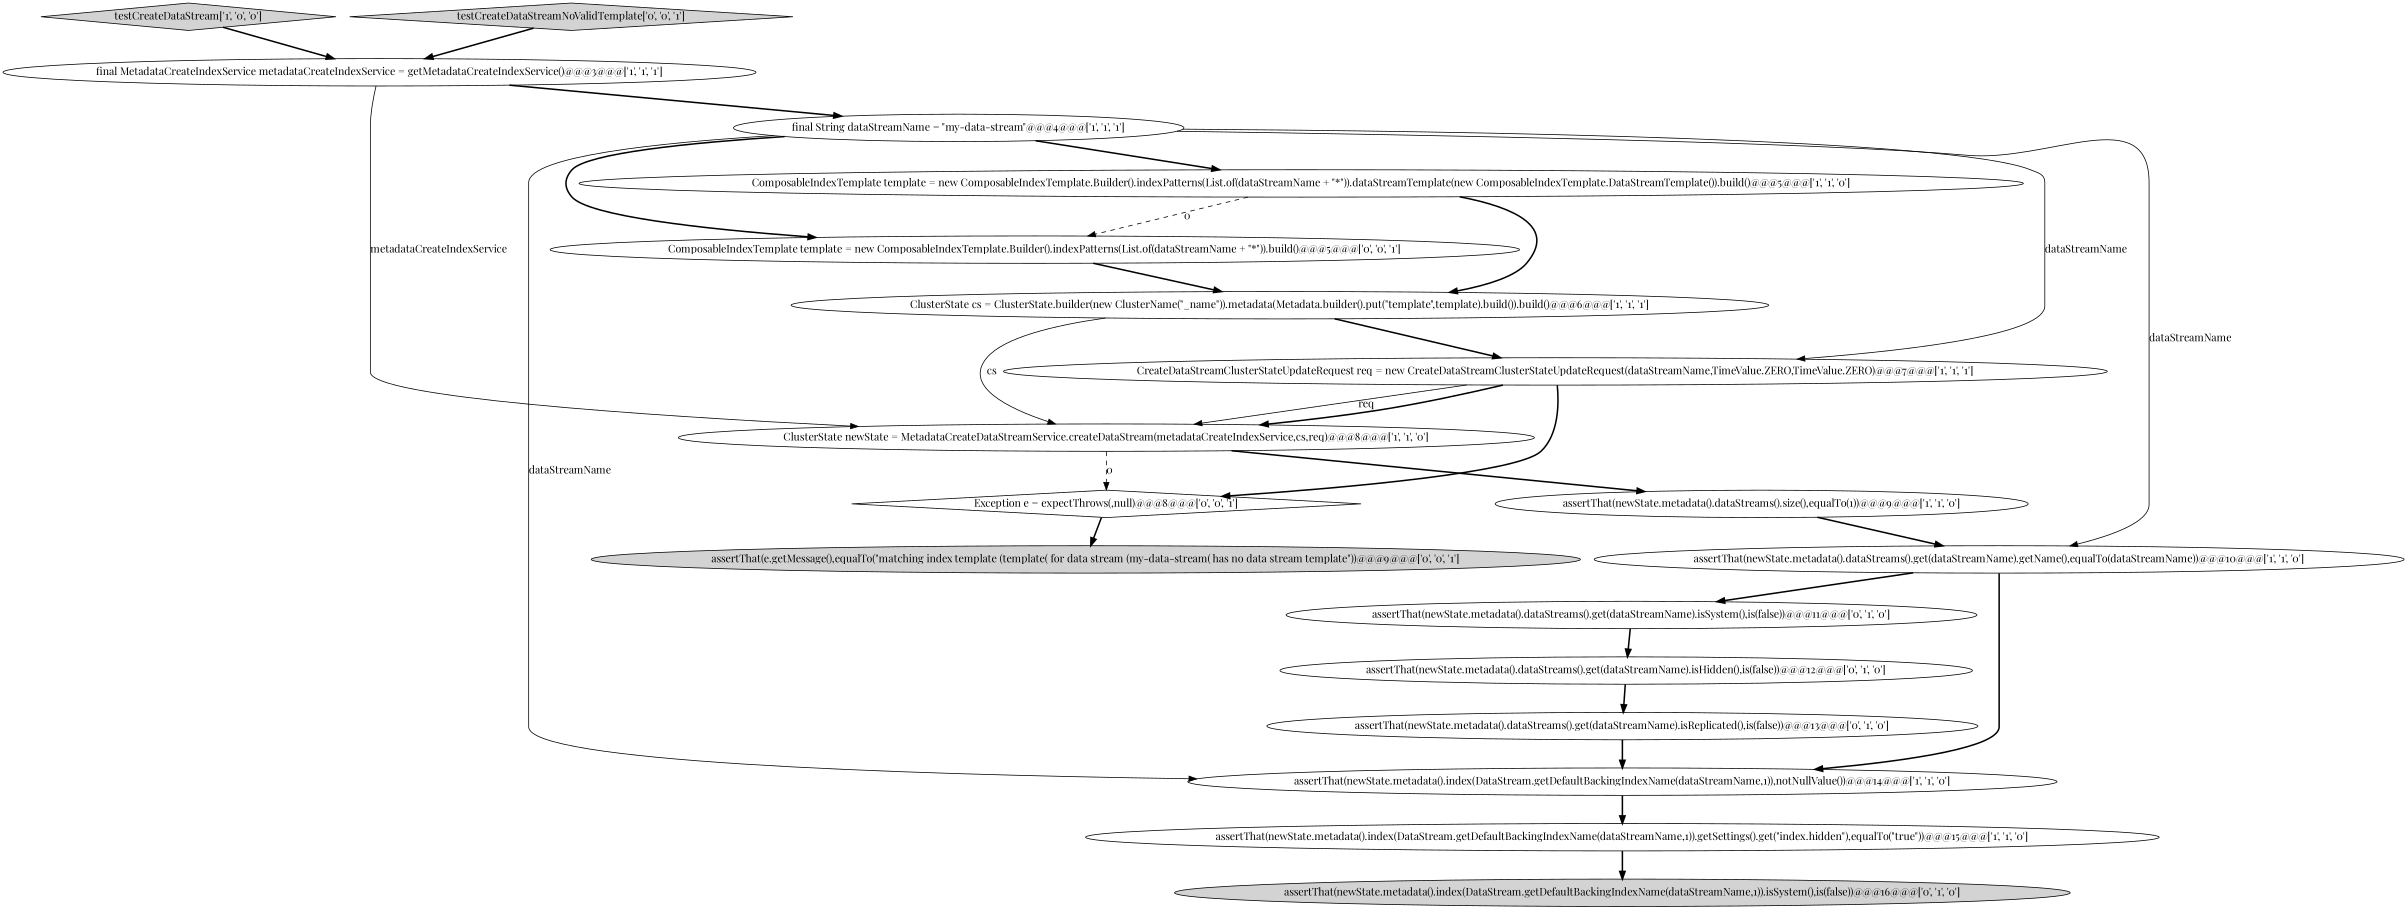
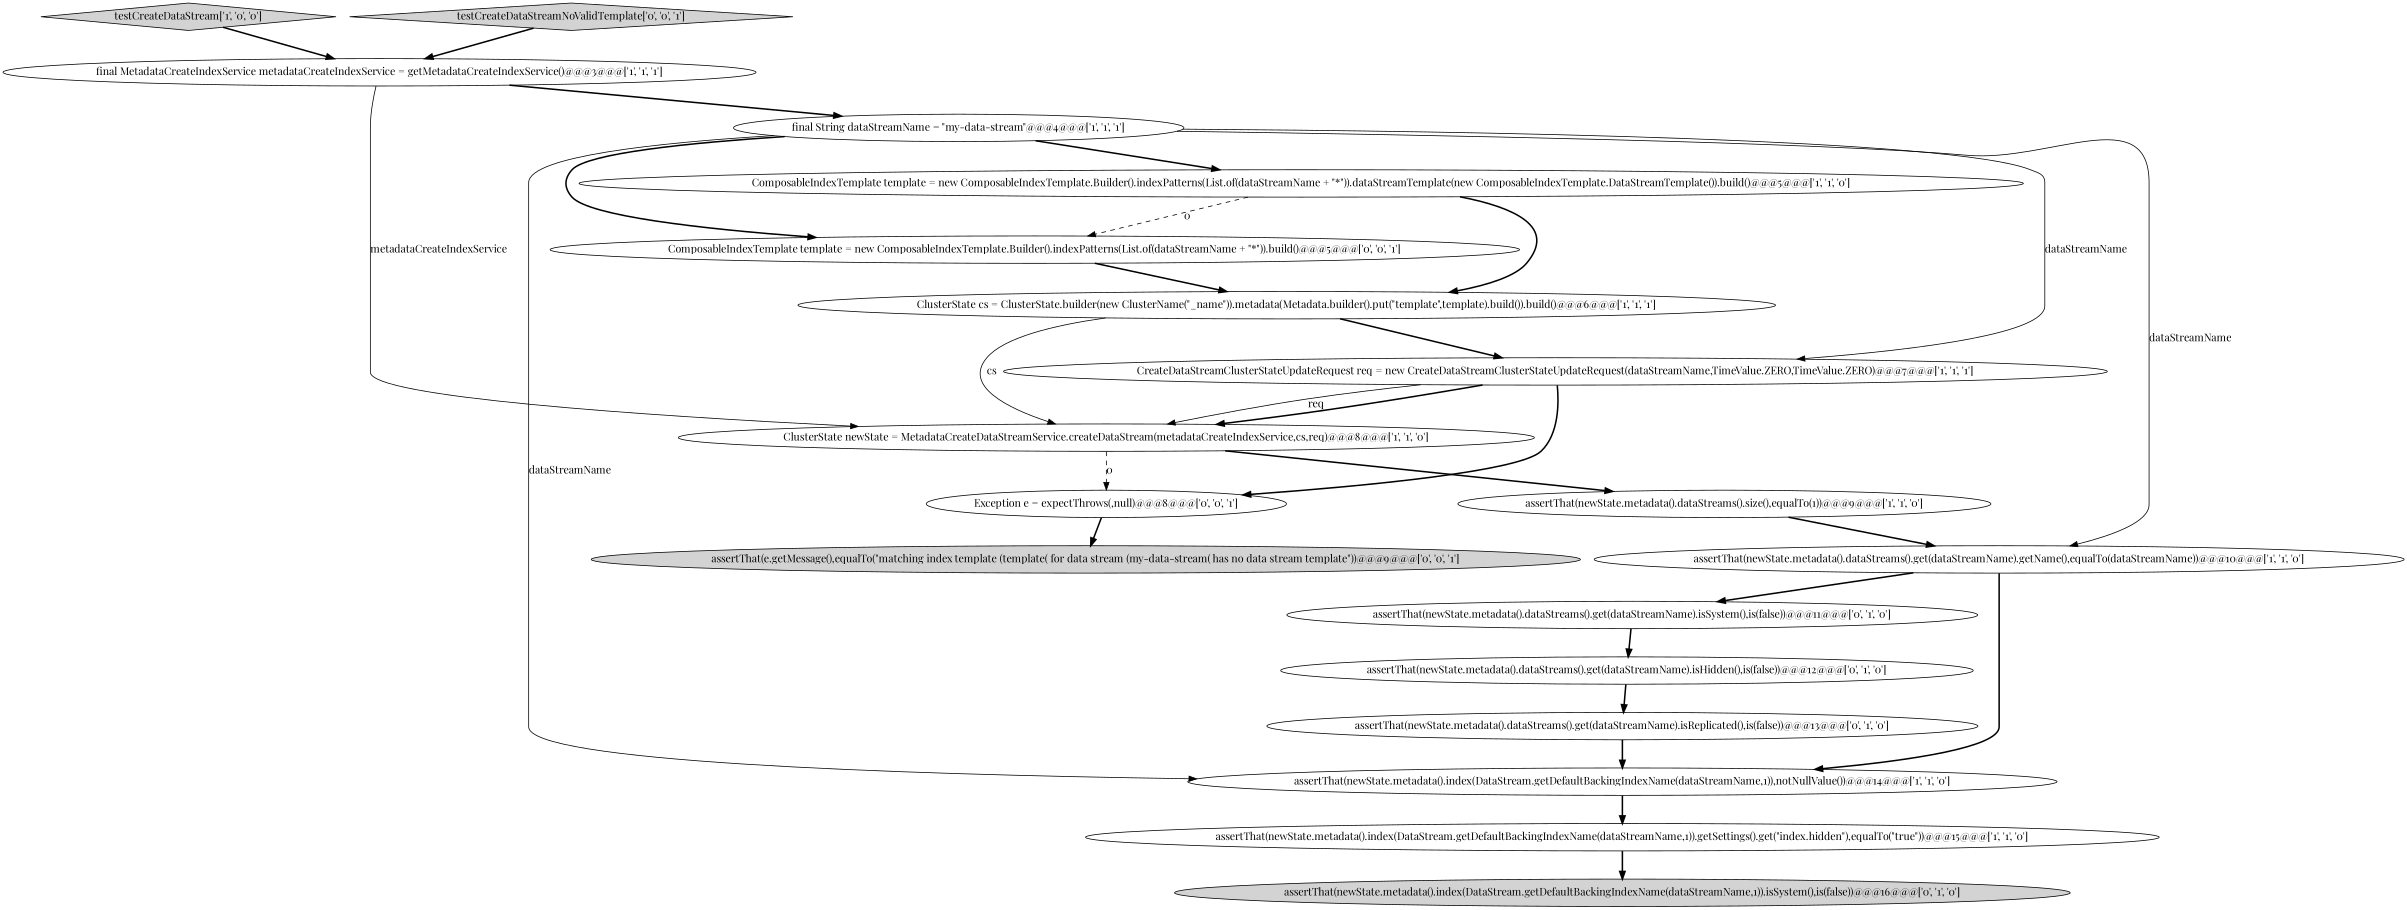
  digraph {
    fontname="Playfair Display"
    node [fillcolor=white fontname="Playfair Display" shape=ellipse style=filled]
    edge [fontname="Playfair Display" style=bold]
-   n1 [label="Exception e = expectThrows(,null)@@@8@@@['0', '0', '1']" shape=diamond]
+   n1 [label="Exception e = expectThrows(,null)@@@8@@@['0', '0', '1']"]
    n2 [fillcolor=lightgray label="assertThat(e.getMessage(),equalTo(\"matching index template (template( for data stream (my-data-stream( has no data stream template\"))@@@9@@@['0', '0', '1']"]
    n3 [fillcolor=lightgray label="testCreateDataStream['1', '0', '0']" shape=diamond]
    n4 [label="final MetadataCreateIndexService metadataCreateIndexService = getMetadataCreateIndexService()@@@3@@@['1', '1', '1']"]
    n5 [label="ClusterState newState = MetadataCreateDataStreamService.createDataStream(metadataCreateIndexService,cs,req)@@@8@@@['1', '1', '0']"]
    n6 [label="final String dataStreamName = \"my-data-stream\"@@@4@@@['1', '1', '1']"]
    n7 [label="CreateDataStreamClusterStateUpdateRequest req = new CreateDataStreamClusterStateUpdateRequest(dataStreamName,TimeValue.ZERO,TimeValue.ZERO)@@@7@@@['1', '1', '1']"]
    n8 [label="assertThat(newState.metadata().dataStreams().size(),equalTo(1))@@@9@@@['1', '1', '0']"]
    n9 [label="assertThat(newState.metadata().dataStreams().get(dataStreamName).isReplicated(),is(false))@@@13@@@['0', '1', '0']"]
    n10 [label="assertThat(newState.metadata().index(DataStream.getDefaultBackingIndexName(dataStreamName,1)),notNullValue())@@@14@@@['1', '1', '0']"]
    n11 [label="assertThat(newState.metadata().index(DataStream.getDefaultBackingIndexName(dataStreamName,1)).getSettings().get(\"index.hidden\"),equalTo(\"true\"))@@@15@@@['1', '1', '0']"]
    n12 [label="ComposableIndexTemplate template = new ComposableIndexTemplate.Builder().indexPatterns(List.of(dataStreamName + \"*\")).dataStreamTemplate(new ComposableIndexTemplate.DataStreamTemplate()).build()@@@5@@@['1', '1', '0']"]
    n13 [label="ComposableIndexTemplate template = new ComposableIndexTemplate.Builder().indexPatterns(List.of(dataStreamName + \"*\")).build()@@@5@@@['0', '0', '1']"]
    n14 [label="assertThat(newState.metadata().dataStreams().get(dataStreamName).getName(),equalTo(dataStreamName))@@@10@@@['1', '1', '0']"]
    n15 [label="ClusterState cs = ClusterState.builder(new ClusterName(\"_name\")).metadata(Metadata.builder().put(\"template\",template).build()).build()@@@6@@@['1', '1', '1']"]
    n16 [label="assertThat(newState.metadata().dataStreams().get(dataStreamName).isSystem(),is(false))@@@11@@@['0', '1', '0']"]
    n17 [label="assertThat(newState.metadata().dataStreams().get(dataStreamName).isHidden(),is(false))@@@12@@@['0', '1', '0']"]
    n18 [fillcolor=lightgray label="testCreateDataStreamNoValidTemplate['0', '0', '1']" shape=diamond]
    n19 [fillcolor=lightgray label="assertThat(newState.metadata().index(DataStream.getDefaultBackingIndexName(dataStreamName,1)).isSystem(),is(false))@@@16@@@['0', '1', '0']"]
    n1 -> n2
    n3 -> n4
    n4 -> n5 [label=metadataCreateIndexService style=solid]
    n4 -> n6
    n5 -> n1 [label=0 style=dashed]
    n5 -> n8
    n6 -> n7 [label=dataStreamName style=solid]
    n6 -> n10 [label=dataStreamName style=solid]
    n6 -> n12
    n6 -> n13
    n6 -> n14 [label=dataStreamName style=solid]
    n7 -> n1
    n7 -> n5 [label=req style=solid]
    n7 -> n5
    n8 -> n14
    n9 -> n10
    n10 -> n11
    n11 -> n19
    n12 -> n13 [label=0 style=dashed]
    n12 -> n15
    n13 -> n15
    n14 -> n10
    n14 -> n16
    n15 -> n5 [label=cs style=solid]
    n15 -> n7
    n16 -> n17
    n17 -> n9
    n18 -> n4
  }
